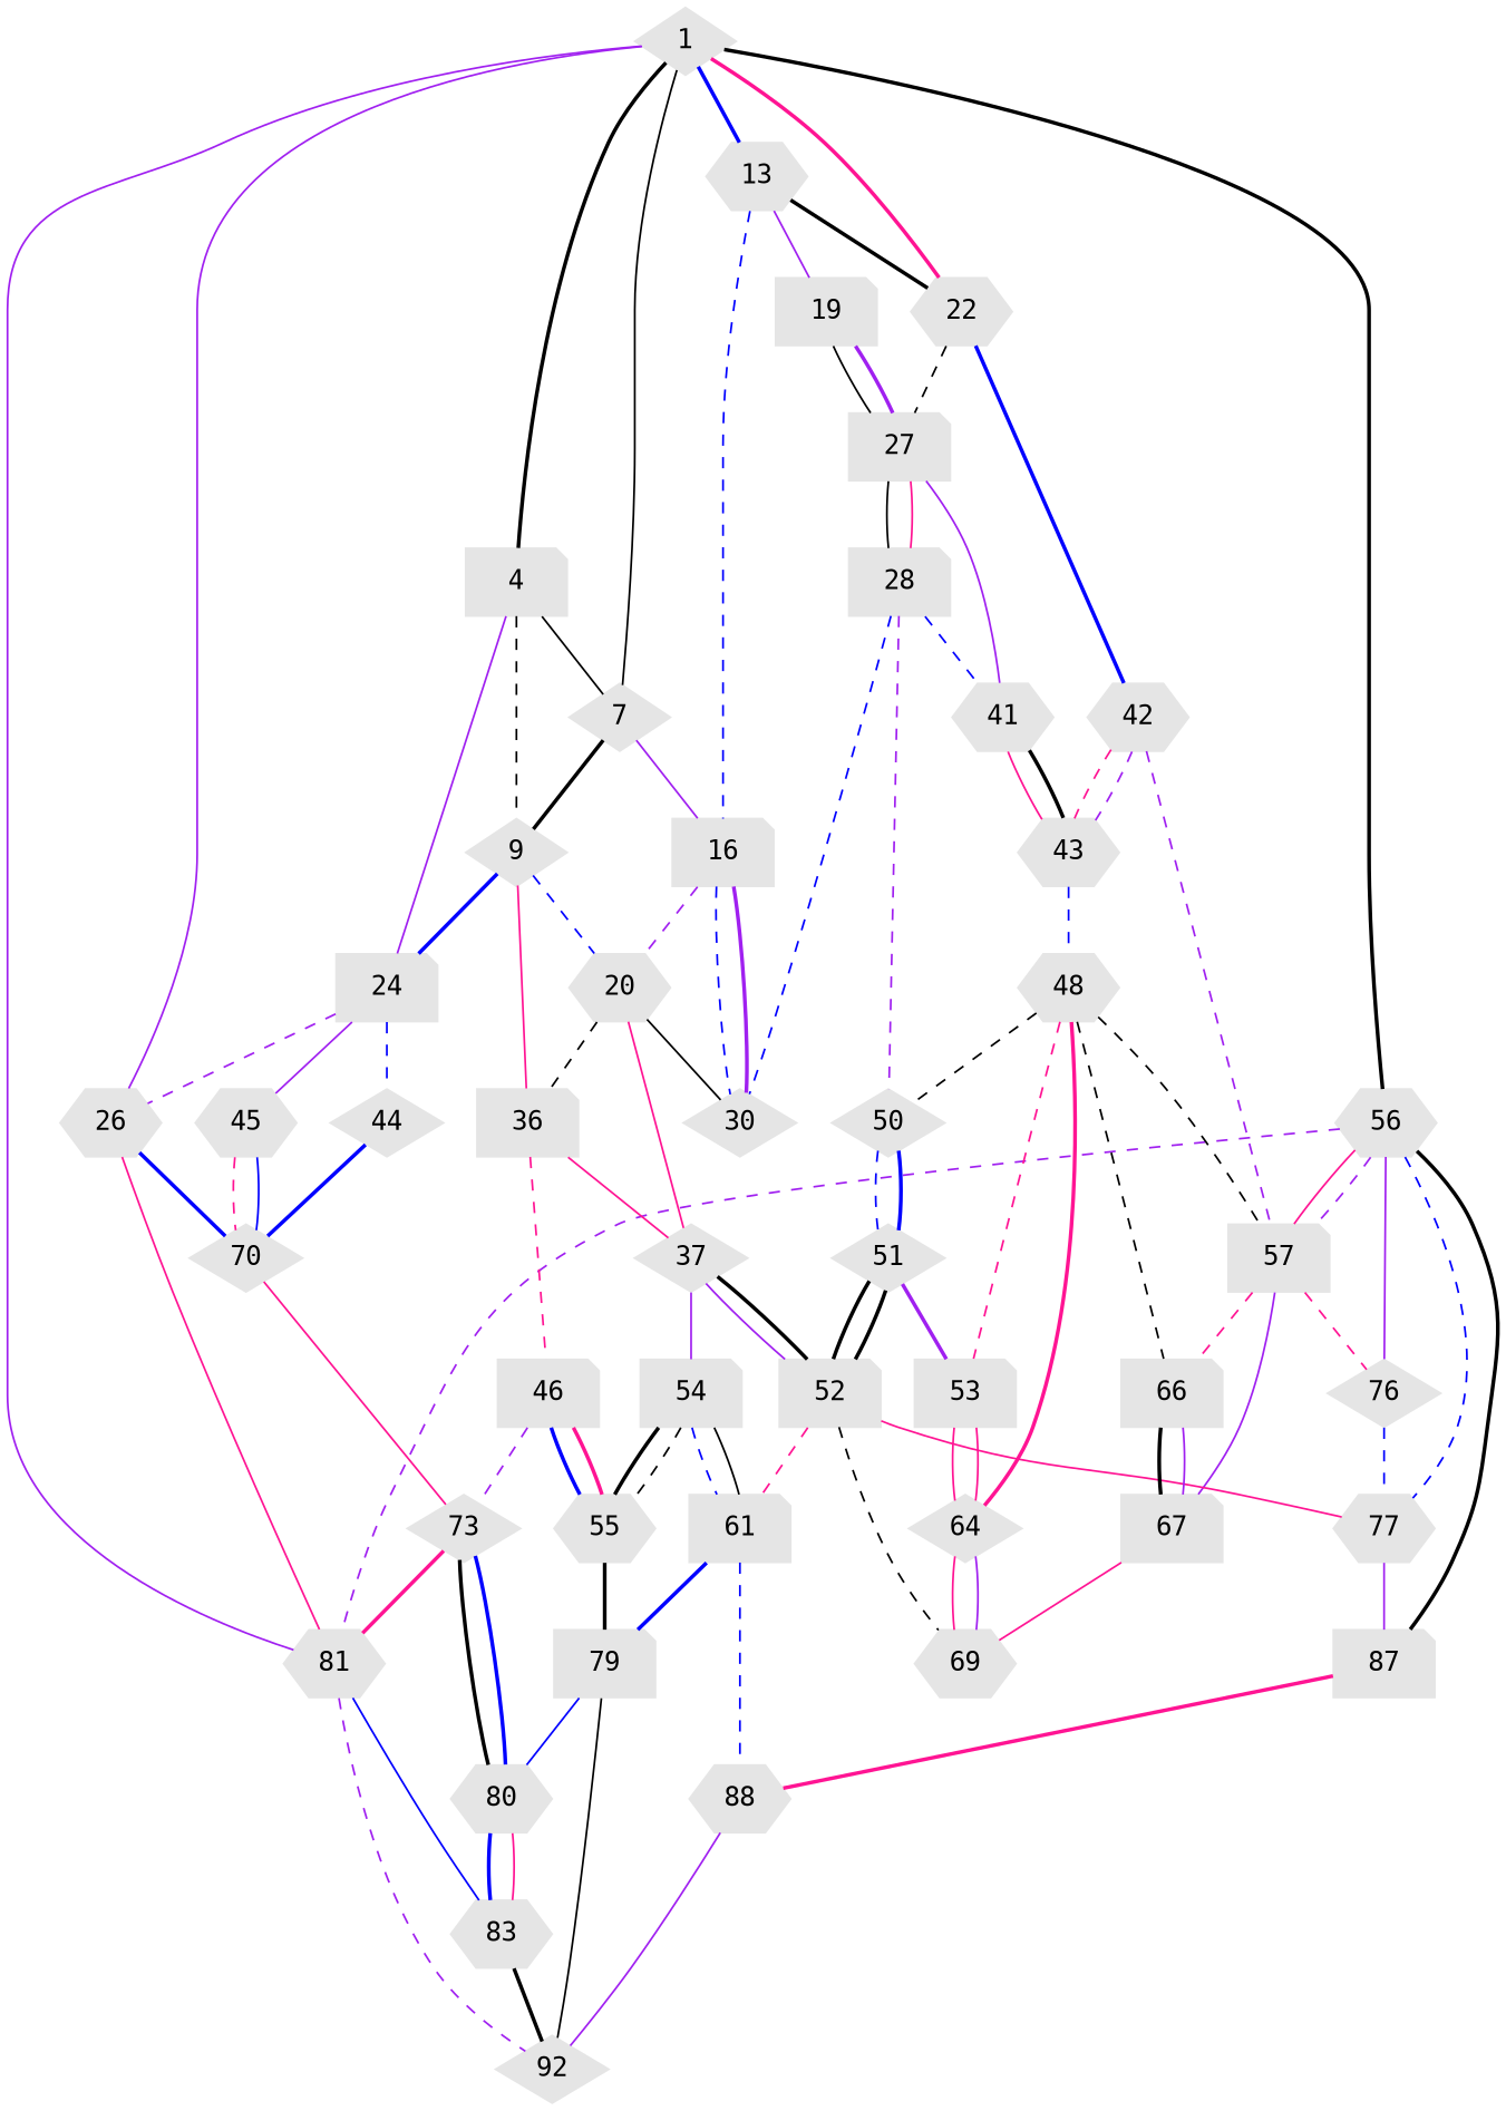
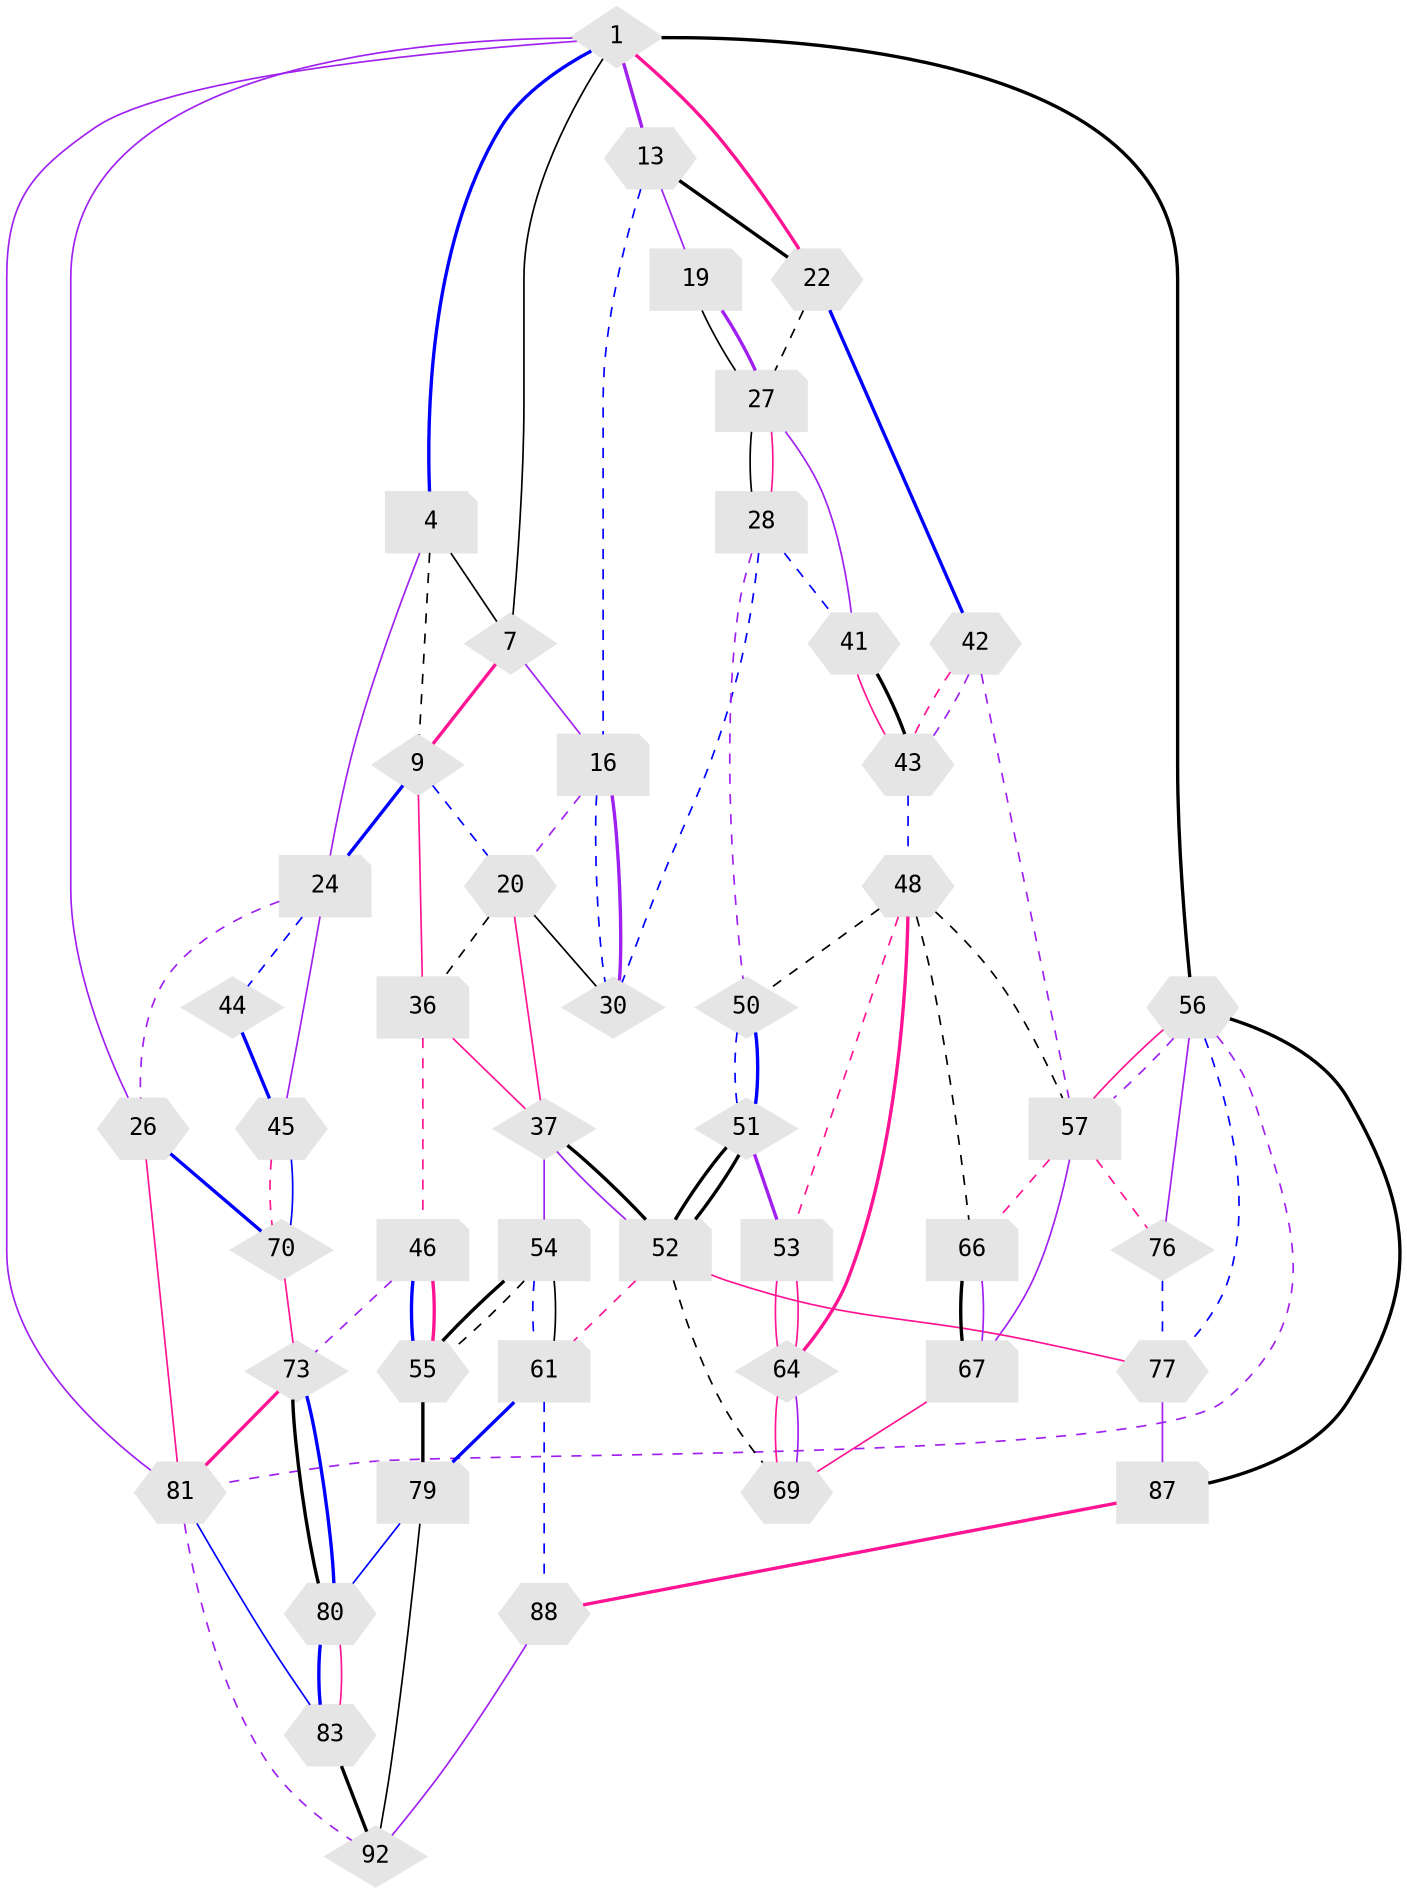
  graph {
    fontname="DejaVu Sans Mono"
    node [color=gray90 fontname="DejaVu Sans Mono" shape=note style=filled]
    edge [color=black fontname="DejaVu Sans Mono" style=solid]
    1 [shape=diamond super="+6+2"]
    4 [super="+11+5"]
    7 [shape=diamond super="+8"]
    13 [shape=hexagon super="+14+18"]
    22 [shape=hexagon super="+23"]
    26 [shape=hexagon super="+71"]
    56 [shape=hexagon super="+85"]
    81 [shape=hexagon super="+84+82"]
    9 [shape=diamond super="+10"]
    24 [super="+25+35"]
    16 [super="+17"]
    19
    27 [super="+31"]
    42 [shape=hexagon]
    70 [shape=diamond]
    57 [super="+75+58"]
    77 [shape=hexagon super="+78"]
    76 [shape=diamond]
    87
    92 [shape=diamond super="+93"]
    83 [shape=hexagon]
    20 [shape=hexagon super="+21+32"]
    36 [super="+39"]
    44 [shape=diamond]
    45 [shape=hexagon]
    30 [shape=diamond]
    37 [shape=diamond super="+38"]
    46 [super="+47"]
    28 [super="+29"]
    41 [shape=hexagon]
    52 [super="+60"]
    54
    43 [shape=hexagon]
    73 [shape=diamond super="+74"]
    50 [shape=diamond]
    51 [shape=diamond]
    55 [shape=hexagon]
    61 [super="+90"]
    69 [shape=hexagon]
    48 [shape=hexagon super="+49+62"]
    66
    67 [super="+68"]
    53
    64 [shape=diamond]
    79 [super="+91"]
    80 [shape=hexagon]
    88 [shape=hexagon super="+89"]
-   1 -- 4 [style=bold]
+   1 -- 4 [color=blue style=bold]
    1 -- 7
-   1 -- 13 [color=blue style=bold weight=2]
+   1 -- 13 [color=purple style=bold weight=2]
    1 -- 22 [color=deeppink style=bold]
    1 -- 26 [color=purple]
    1 -- 56 [style=bold]
    1 -- 81 [color=purple]
    4 -- 7
    4 -- 9 [style=dashed]
    4 -- 24 [color=purple]
-   7 -- 9 [style=bold]
+   7 -- 9 [color=deeppink style=bold]
    7 -- 16 [color=purple]
    13 -- 22 [style=bold]
    13 -- 16 [color=blue style=dashed]
    13 -- 19 [color=purple weight=2]
    22 -- 27 [style=dashed]
    22 -- 42 [color=blue style=bold]
    26 -- 81 [color=deeppink]
    26 -- 70 [color=blue style=bold]
    56 -- 81 [color=purple style=dashed]
    56 -- 57 [color=deeppink]
    56 -- 57 [color=purple style=dashed]
    56 -- 77 [color=blue style=dashed]
    56 -- 76 [color=purple]
    56 -- 87 [style=bold]
    81 -- 92 [color=purple style=dashed]
    81 -- 83 [color=blue]
    9 -- 24 [color=blue style=bold]
    9 -- 20 [color=blue style=dashed]
    9 -- 36 [color=deeppink weight=2]
    24 -- 26 [color=purple style=dashed]
    24 -- 44 [color=blue style=dashed]
    24 -- 45 [color=purple]
    16 -- 20 [color=purple style=dashed]
    16 -- 30 [color=blue style=dashed]
    16 -- 30 [color=purple style=bold]
    19 -- 27
    19 -- 27 [color=purple style=bold]
    27 -- 28
    27 -- 28 [color=deeppink]
    27 -- 41 [color=purple]
    42 -- 57 [color=purple style=dashed]
    42 -- 43 [color=deeppink style=dashed]
    42 -- 43 [color=purple style=dashed]
    70 -- 73 [color=deeppink]
    57 -- 76 [color=deeppink style=dashed]
    57 -- 66 [color=deeppink style=dashed]
    57 -- 67 [color=purple weight=2]
    77 -- 87 [color=purple]
    76 -- 77 [color=blue style=dashed]
    87 -- 88 [color=deeppink style=bold]
    83 -- 92 [style=bold]
    20 -- 36 [style=dashed]
    20 -- 30
    20 -- 37 [color=deeppink]
    36 -- 37 [color=deeppink]
    36 -- 46 [color=deeppink style=dashed]
-   44 -- 70 [color=blue style=bold]
+   44 -- 45 [color=blue style=bold]
    45 -- 70 [color=deeppink style=dashed]
    45 -- 70 [color=blue]
    37 -- 52 [color=purple]
    37 -- 52 [style=bold]
    37 -- 54 [color=purple]
    46 -- 73 [color=purple style=dashed]
    46 -- 55 [color=blue style=bold]
    46 -- 55 [color=deeppink style=bold]
    28 -- 30 [color=blue style=dashed]
    28 -- 41 [color=blue style=dashed]
    28 -- 50 [color=purple style=dashed]
    41 -- 43 [color=deeppink]
    41 -- 43 [style=bold]
    52 -- 77 [color=deeppink]
    52 -- 61 [color=deeppink style=dashed]
    52 -- 69 [style=dashed]
    54 -- 55 [style=bold]
    54 -- 55 [style=dashed]
    54 -- 61 [color=blue style=dashed]
    54 -- 61
    43 -- 48 [color=blue style=dashed]
    73 -- 81 [color=deeppink style=bold]
    73 -- 80 [style=bold]
    73 -- 80 [color=blue style=bold]
    50 -- 51 [color=blue style=dashed]
    50 -- 51 [color=blue style=bold]
    51 -- 52 [style=bold]
    51 -- 52 [style=bold]
    51 -- 53 [color=purple style=bold]
    55 -- 79 [style=bold]
    61 -- 79 [color=blue style=bold]
    61 -- 88 [color=blue style=dashed]
    48 -- 57 [style=dashed]
    48 -- 50 [style=dashed]
    48 -- 66 [style=dashed]
    48 -- 53 [color=deeppink style=dashed]
    48 -- 64 [color=deeppink style=bold]
    66 -- 67 [style=bold]
    66 -- 67 [color=purple]
    67 -- 69 [color=deeppink]
    53 -- 64 [color=deeppink]
    53 -- 64 [color=deeppink]
    64 -- 69 [color=deeppink]
    64 -- 69 [color=purple]
    79 -- 92
    79 -- 80 [color=blue]
    80 -- 83 [color=blue style=bold]
    80 -- 83 [color=deeppink]
    88 -- 92 [color=purple]
  }
